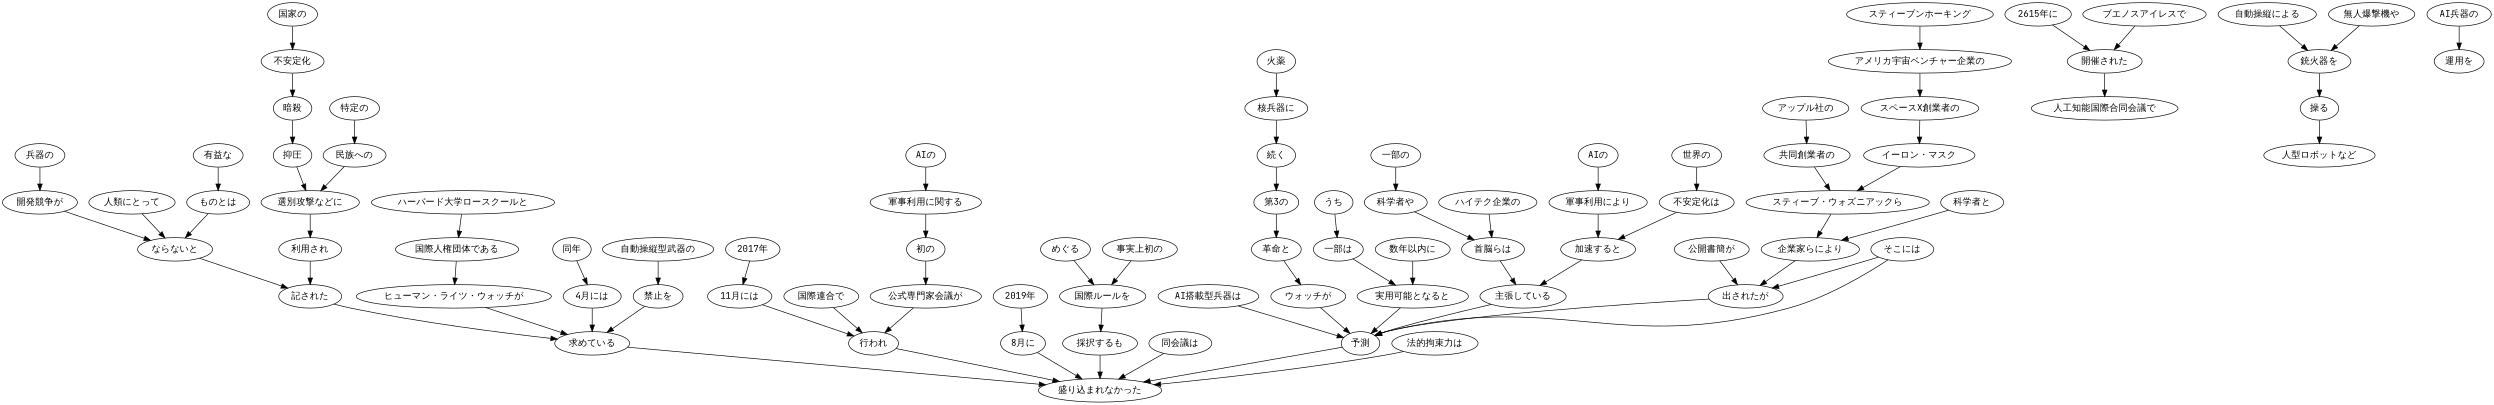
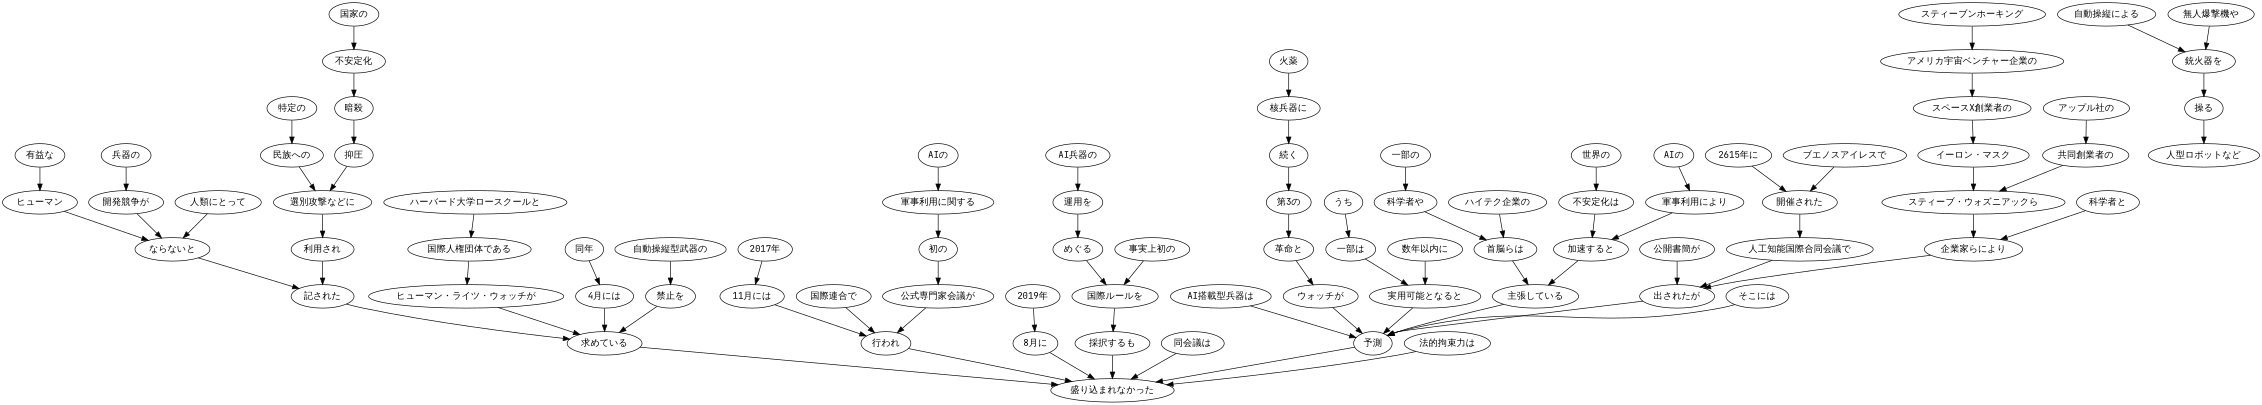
  digraph {
    fontname="JetBrains Mono"
    node [fontname="JetBrains Mono"]
    edge [fontname="JetBrains Mono"]
    n1 [label="一部の"]
    n2 [label="科学者や"]
    n3 [label="首脳らは"]
    n4 [label="主張している"]
    n5 [label="予測"]
    n6 [label="ハイテク企業の"]
    n7 [label="盛り込まれなかった"]
    n8 [label="AIの"]
    n9 [label="軍事利用により"]
    n10 [label="加速すると"]
    n11 [label="世界の"]
    n12 [label="不安定化は"]
    n13 [label="2615年に"]
    n14 [label="開催された"]
    n15 [label="人工知能国際合同会議で"]
    n16 [label="出されたが"]
    n17 [label="ブエノスアイレスで"]
    n18 [label="スティーブンホーキング"]
    n19 [label="アメリカ宇宙ベンチャー企業の"]
    n20 [label="スペースX創業者の"]
    n21 [label="イーロン・マスク"]
    n22 [label="スティーブ・ウォズニアックら"]
    n23 [label="企業家らにより"]
    n24 [label="アップル社の"]
    n25 [label="共同創業者の"]
    n26 [label="科学者と"]
    n27 [label="公開書簡が"]
    n28 [label="そこには"]
    n29 [label="自動操縦による"]
    n30 [label="銃火器を"]
    n31 [label="操る"]
    n32 [label="人型ロボットなど"]
    n33 [label="無人爆撃機や"]
    n34 [label="AI搭載型兵器は"]
    n35 [label="火薬"]
    n36 [label="核兵器に"]
    n37 [label="続く"]
    n38 [label="第3の"]
    n39 [label="革命と"]
    n40 [label="ウォッチが"]
    n41 [label="うち"]
    n42 [label="一部は"]
    n43 [label="実用可能となると"]
    n44 [label="数年以内に"]
    n45 [label="国家の"]
    n46 [label="不安定化"]
    n47 [label="暗殺"]
    n48 [label="抑圧"]
    n49 [label="選別攻撃などに"]
    n50 [label="利用され"]
    n51 [label="記された"]
    n52 [label="特定の"]
    n53 [label="民族への"]
    n54 [label="求めている"]
    n55 [label="兵器の"]
    n56 [label="開発競争が"]
    n57 [label="ならないと"]
    n58 [label="人類にとって"]
    n59 [label="有益な"]
-   n60 [label="ものとは"]
+   n60 [label="ヒューマン"]
    n61 [label="同年"]
    n62 [label="4月には"]
    n63 [label="ハーバード大学ロースクールと"]
    n64 [label="国際人権団体である"]
    n65 [label="ヒューマン・ライツ・ウォッチが"]
    n66 [label="自動操縦型武器の"]
    n67 [label="禁止を"]
    n68 [label="2017年"]
    n69 [label="11月には"]
    n70 [label="行われ"]
    n71 [label="国際連合で"]
    n72 [label="AIの"]
    n73 [label="軍事利用に関する"]
    n74 [label="初の"]
    n75 [label="公式専門家会議が"]
    n76 [label="2019年"]
    n77 [label="8月に"]
    n78 [label="同会議は"]
    n79 [label="AI兵器の"]
    n80 [label="運用を"]
    n81 [label="めぐる"]
    n82 [label="国際ルールを"]
    n83 [label="採択するも"]
    n84 [label="事実上初の"]
    n85 [label="法的拘束力は"]
    n1 -> n2
    n2 -> n3
    n3 -> n4
    n4 -> n5
    n5 -> n7
    n6 -> n3
    n8 -> n9
    n9 -> n10
    n10 -> n4
    n11 -> n12
    n12 -> n10
    n13 -> n14
    n14 -> n15
-   n28 -> n16
+   n15 -> n16
    n16 -> n5
    n17 -> n14
    n18 -> n19
    n19 -> n20
    n20 -> n21
    n21 -> n22
    n22 -> n23
    n23 -> n16
    n24 -> n25
    n25 -> n22
    n26 -> n23
    n27 -> n16
    n28 -> n5
    n29 -> n30
    n30 -> n31
    n31 -> n32
    n33 -> n30
    n34 -> n5
    n35 -> n36
    n36 -> n37
    n37 -> n38
    n38 -> n39
    n39 -> n40
    n40 -> n5
    n41 -> n42
    n42 -> n43
    n43 -> n5
    n44 -> n43
    n45 -> n46
    n46 -> n47
    n47 -> n48
    n48 -> n49
    n49 -> n50
    n50 -> n51
    n51 -> n54
    n52 -> n53
    n53 -> n49
    n54 -> n7
    n55 -> n56
    n56 -> n57
    n57 -> n51
    n58 -> n57
    n59 -> n60
    n60 -> n57
    n61 -> n62
    n62 -> n54
    n63 -> n64
    n64 -> n65
    n65 -> n54
    n66 -> n67
    n67 -> n54
    n68 -> n69
    n69 -> n70
    n70 -> n7
    n71 -> n70
    n72 -> n73
    n73 -> n74
    n74 -> n75
    n75 -> n70
    n76 -> n77
    n77 -> n7
    n78 -> n7
    n79 -> n80
+   n80 -> n81
    n81 -> n82
    n82 -> n83
    n83 -> n7
    n84 -> n82
    n85 -> n7
  }
